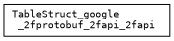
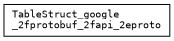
  digraph {
    rankdir=LR
    fontname="DejaVu Sans Mono"
-   n1 [color=black fillcolor=white fontname="DejaVu Sans Mono" fontsize=10 height=0.2 label="TableStruct_google\l_2fprotobuf_2fapi_2fapi" shape=record style=filled width=0.4]
+   n1 [color=black fillcolor=white fontname="DejaVu Sans Mono" fontsize=10 height=0.2 label="TableStruct_google\l_2fprotobuf_2fapi_2eproto" shape=record style=filled width=0.4]
  }
